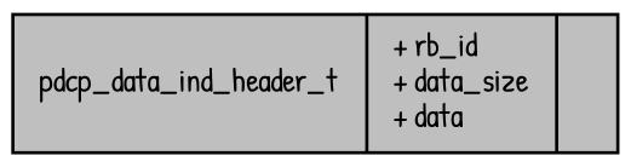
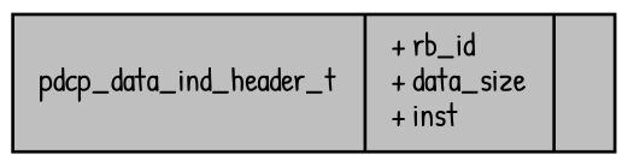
  digraph {
    rankdir=LR
    fontname="Patrick Hand"
-   n1 [color=black fillcolor=grey75 fontcolor=black fontname="Patrick Hand" fontsize=10 height=0.2 label="{pdcp_data_ind_header_t\n|+ rb_id\l+ data_size\l+ data\l|}" shape=record style=filled width=0.4]
+   n1 [color=black fillcolor=grey75 fontcolor=black fontname="Patrick Hand" fontsize=10 height=0.2 label="{pdcp_data_ind_header_t\n|+ rb_id\l+ data_size\l+ inst\l|}" shape=record style=filled width=0.4]
  }
